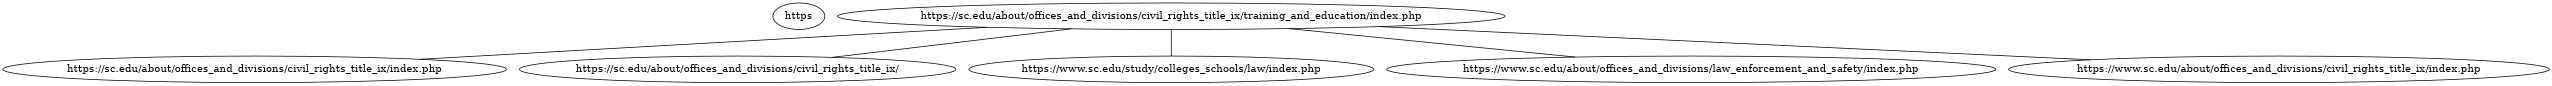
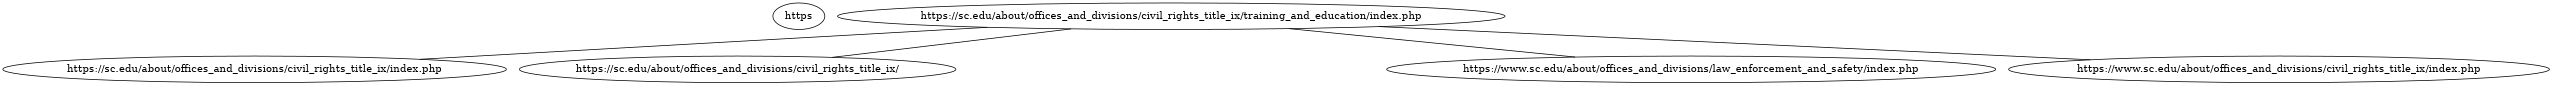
  strict graph {
    https [child_link="['https://www.sc.edu/about/offices_and_divisions/civil_rights_title_ix/index.php', 'https://www.sc.edu/about/offices_and_divisions/civil_rights_title_ix/index.php', 'https://www.sc.edu/about/offices_and_divisions/civil_rights_title_ix/', 'https://www.sc.edu/about/offices_and_divisions/civil_rights_title_ix/index.php', 'https://www.sc.edu/uofsc/posts/2022/06/title_ix_director_discusses_future_of_landmark_civil_rights_regulation.php', 'https://www.sc.edu/study/colleges_schools/law/index.php', 'https://www.sc.edu/about/offices_and_divisions/law_enforcement_and_safety/index.php', 'https://www.sc.edu/about/offices_and_divisions/civil_rights_title_ix/index.php']" data="b'\nOffice of Civil Rights & Title IX - Office of Civil Rights & Title IX | University of South Carolina\nSkip to Content\nUniversity of South Carolina Home\nSearch University of South Carolina\nUniversity of South Carolina Navigation\nSearch sc.edu\nGateways For:\nSTUDENTS\nFACULTY & STAFF\nALUMNI\nPARENTS & FAMILIES\nCalendar\nMap\nDirectory\nApply\nGive\nSearch sc.edu\nSearch\nOffice of Civil Rights & Title IXReportingReporting Requirements for EmployeesVoluntary Self-IdentificationPolicies & ProceduresProtected Class DefinitionsTraining & EducationStudent TrainingResourcesResources for Pregnant and Parenting StudentsOur People\nTools & Resources\nCalendar\nMap\nDirectory\nApply\nGive\nStudent Gateway\nFaculty & Staff Gateway\nParents & Families Gateway\nAlumni Gateway\nOffice of Civil Rights & Title IX\nOffice of\nCivil Rights & Title IX\nSC.edu\nAbout\nOffices and Divisions\nOffice of Civil Rights & Title IX\nOffice of Civil Rights & Title IX\nReporting\nPolicies & Procedures\nTraining & Education\nResources\nOur People\nThe Office of Civil Rights & Title IX is on a mission to create an environment where\nall people are treated with dignity and respect and have an equal opportunity to learn\nand work at a university free from discrimination, harassment, and sexual misconduct.\nReport an Incident\nIf you or someone you know has been the victim/survivor of discrimination or harassment\nat the University of South Carolina, you can report it. Please know this does not\nautomatically initiate an investigation or notify the alleged person, but can connect\nthose impacted with staff to discuss options.\nOur Location\nOur office is located on the fourth floor of the James F. Byrnes building inside suite\n401.\nThe main message I want people to get is \xe2\x80\x98We want you to be treated well by us and\nby one another, regardless of what your identity is.\xe2\x80\x99\nMolly Peirano, Assistant Vice President for Civil Rights and Title IX/Title IX & ADA\nCoordinator\nRead the full article celebrating the 50 year anniversary of Title IX- \"Beyond athletics:\nTitle IX and the future of gender equity on college campuses\"\nContact the Office of Civil Rights and Title IX\n901 Sumter StreetJames F Byrnes BuildingSuite 401Columbia, SC 29201Phone: 803-777-3854Fax: 803-777-2296Email: civilrights@mailbox.sc.edu\nInterpersonal Violence Prevention and Support\nFor information about sexual assault and interpersonal violence support, visit Interpersonal Violence\xc2\xa0for help and information.\nSafety\nIf you need immediate help, call 911 or a trusted 24/hour resource.\nOffice of Civil Rights & Title IX\nLocation\nContact\nUofSC Facebook\nUofSC Instagram\nUofSC Twitter\nColleges & Schools\nArts and Sciences\nBusiness\nEducation\nEngineering and Computing\nThe Graduate School\nHospitality, Retail and Sport Management\nInformation and Communications\nLaw\nMedicine (Columbia)\nMedicine (Greenville)\nMusic\nNursing\nPharmacy\nPublic Health\nSocial Work\nSouth Carolina Honors College\nOffices & Divisions\nEmployment\nUndergraduate Admissions\nFinancial Aid and Scholarships\nBursar (fee payment)\nVeterans and Military Services\nDisability Resources\nAccess and Opportunity\nHuman Resources\nLaw Enforcement and Safety\nUniversity Libraries\nAll Offices and Divisions\nTools\nCarolina Alert\nCampus Email\nmy.sc.edu\nBlackboard\nCampus Safety and Wellness\nPeopleSoft Finance\nUniversity of South Carolina\nPrivacy\nStudent Consumer Information\nStudent Consumer Information\nTransparency Initiative\nCivil Rights and Title IX\nDigital Accessibility\nContact\nContact\nChallenge the conventional. Create the exceptional. No Limits.'"]
    "https://sc.edu/about/offices_and_divisions/civil_rights_title_ix/training_and_education/index.php"
    "https://sc.edu/about/offices_and_divisions/civil_rights_title_ix/index.php"
    "https://sc.edu/about/offices_and_divisions/civil_rights_title_ix/"
-   "https://www.sc.edu/study/colleges_schools/law/index.php"
    "https://www.sc.edu/about/offices_and_divisions/law_enforcement_and_safety/index.php"
    "https://www.sc.edu/about/offices_and_divisions/civil_rights_title_ix/index.php"
    "https://sc.edu/about/offices_and_divisions/civil_rights_title_ix/training_and_education/index.php" -- "https://sc.edu/about/offices_and_divisions/civil_rights_title_ix/index.php"
    "https://sc.edu/about/offices_and_divisions/civil_rights_title_ix/training_and_education/index.php" -- "https://sc.edu/about/offices_and_divisions/civil_rights_title_ix/"
-   "https://sc.edu/about/offices_and_divisions/civil_rights_title_ix/training_and_education/index.php" -- "https://www.sc.edu/study/colleges_schools/law/index.php"
    "https://sc.edu/about/offices_and_divisions/civil_rights_title_ix/training_and_education/index.php" -- "https://www.sc.edu/about/offices_and_divisions/law_enforcement_and_safety/index.php"
    "https://sc.edu/about/offices_and_divisions/civil_rights_title_ix/training_and_education/index.php" -- "https://www.sc.edu/about/offices_and_divisions/civil_rights_title_ix/index.php"
  }
